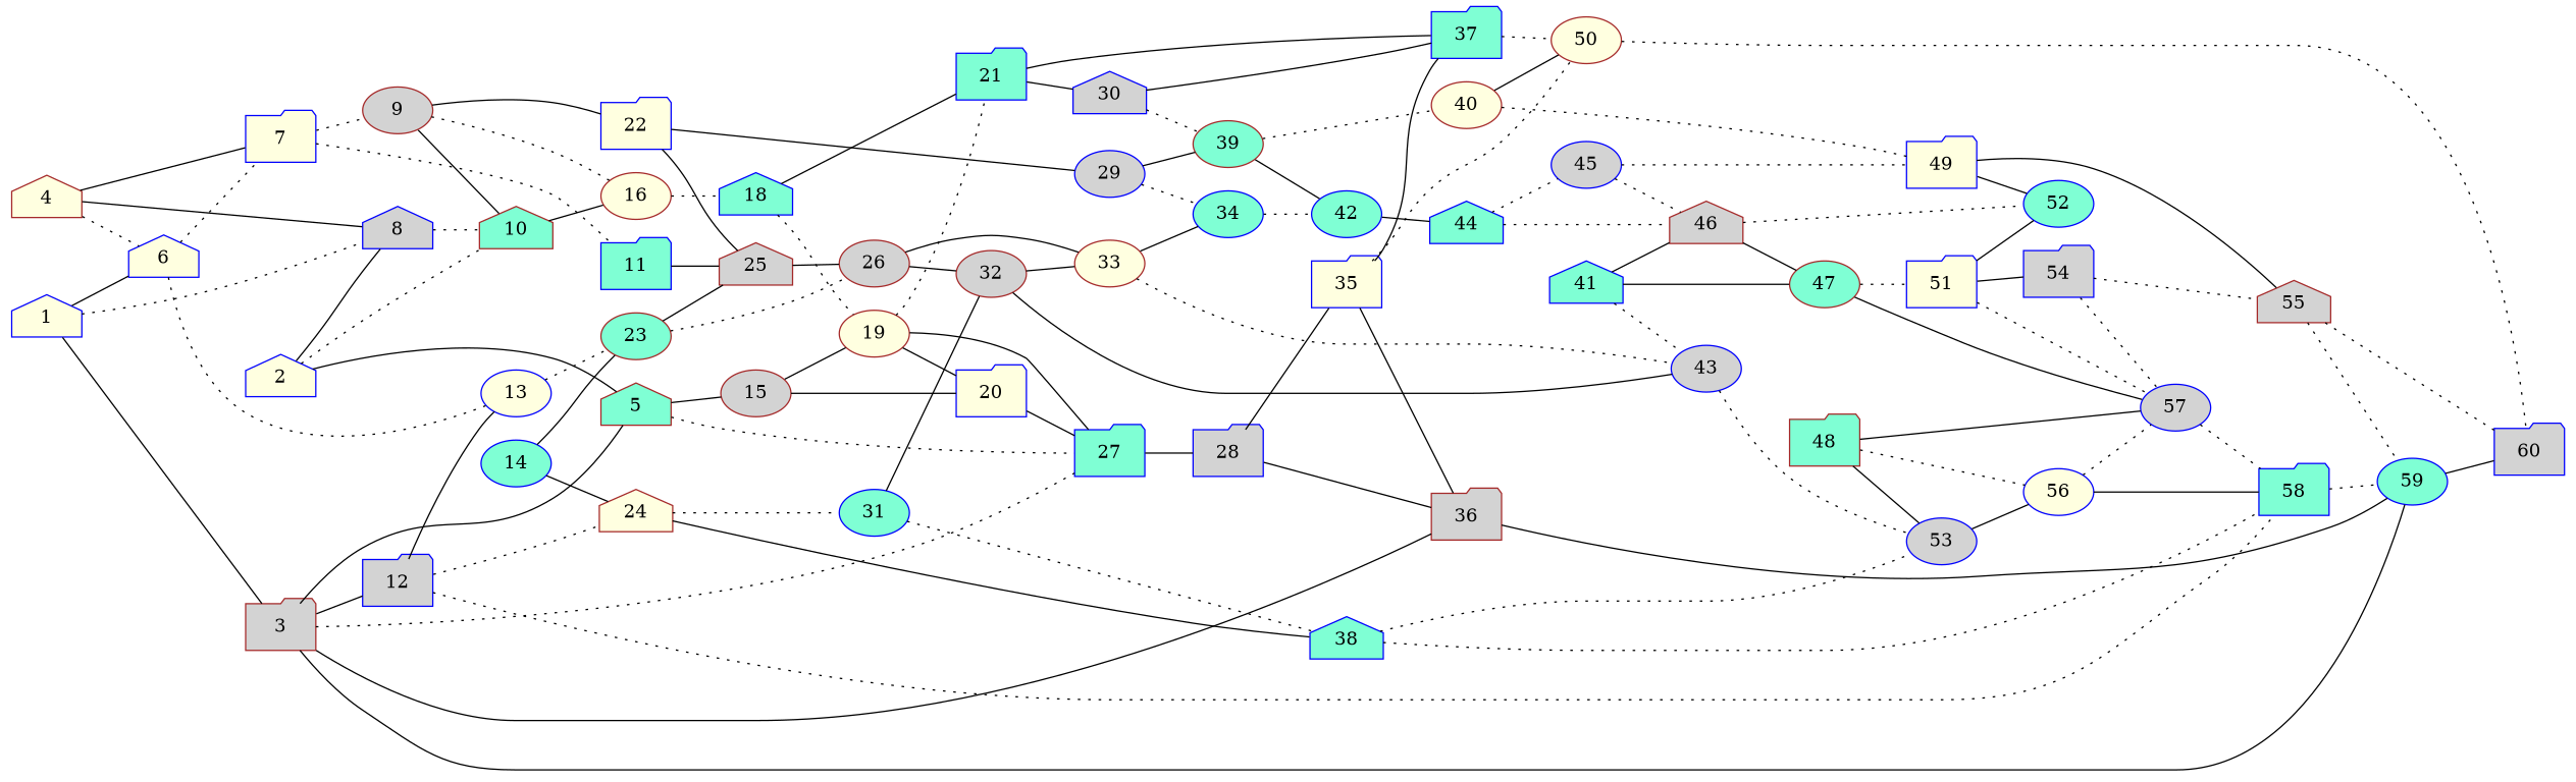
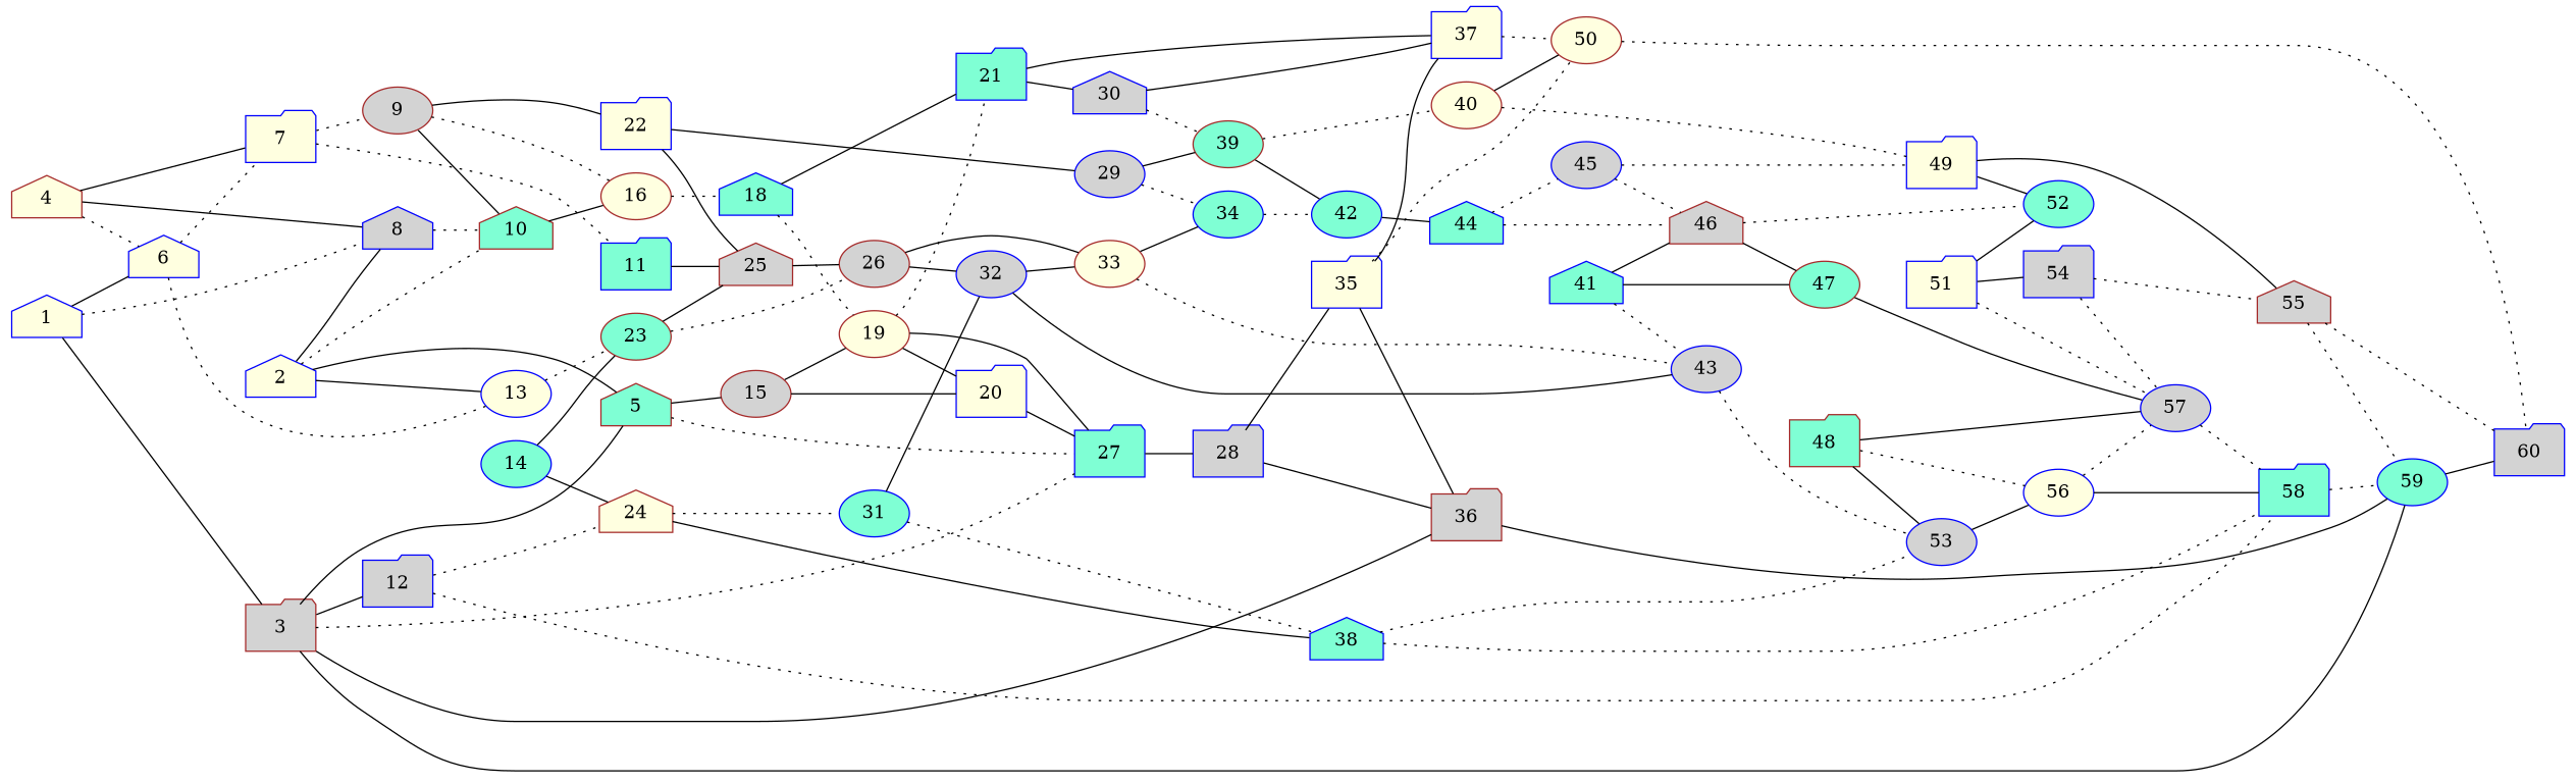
  graph {
    rankdir=LR
    node [color=blue fillcolor=aquamarine shape=ellipse style=filled]
    edge [style=solid weight=1.0]
    1 [fillcolor=lightyellow shape=house]
    3 [color=brown fillcolor=lightgrey shape=folder]
    6 [fillcolor=lightyellow shape=house]
    8 [fillcolor=lightgrey shape=house]
    5 [color=brown shape=house]
    12 [fillcolor=lightgrey shape=folder]
    27 [shape=folder]
    36 [color=brown fillcolor=lightgrey shape=folder]
    59
    7 [fillcolor=lightyellow shape=folder]
    13 [fillcolor=lightyellow]
    10 [color=brown shape=house]
    2 [fillcolor=lightyellow shape=house]
    15 [color=brown fillcolor=lightgrey]
    16 [color=brown fillcolor=lightyellow]
    24 [color=brown fillcolor=lightyellow shape=house]
    58 [shape=folder]
    28 [fillcolor=lightgrey shape=folder]
    60 [fillcolor=lightgrey shape=folder]
    4 [color=brown fillcolor=lightyellow shape=house]
    9 [color=brown fillcolor=lightgrey]
    11 [shape=folder]
    19 [color=brown fillcolor=lightyellow]
    20 [fillcolor=lightyellow shape=folder]
    23 [color=brown]
    22 [fillcolor=lightyellow shape=folder]
    25 [color=brown fillcolor=lightgrey shape=house]
    18 [shape=house]
    29 [fillcolor=lightgrey]
    26 [color=brown fillcolor=lightgrey]
    31
    38 [shape=house]
    14
    21 [shape=folder]
    34
    39 [color=brown]
    30 [fillcolor=lightgrey shape=house]
-   37 [shape=folder]
+   37 [fillcolor=lightyellow shape=folder]
    50 [color=brown fillcolor=lightyellow]
-   32 [color=brown fillcolor=lightgrey]
+   32 [fillcolor=lightgrey]
    33 [color=brown fillcolor=lightyellow]
    53 [fillcolor=lightgrey]
    43 [fillcolor=lightgrey]
    35 [fillcolor=lightyellow shape=folder]
    42
    40 [color=brown fillcolor=lightyellow]
    44 [shape=house]
    56 [fillcolor=lightyellow]
    49 [fillcolor=lightyellow shape=folder]
    52
    55 [color=brown fillcolor=lightgrey shape=house]
    41 [shape=house]
    46 [color=brown fillcolor=lightgrey shape=house]
    47 [color=brown]
    51 [fillcolor=lightyellow shape=folder]
    57 [fillcolor=lightgrey]
    45 [fillcolor=lightgrey]
    54 [fillcolor=lightgrey shape=folder]
    48 [color=brown shape=folder]
    1 -- 3
    1 -- 6
    1 -- 8 [style=dotted]
    3 -- 5
    3 -- 12
    3 -- 27 [style=dotted]
    3 -- 36
    3 -- 59
    6 -- 7 [style=dotted]
    6 -- 13 [style=dotted]
    8 -- 10 [style=dotted]
    5 -- 27 [style=dotted]
    5 -- 15 [weight=2.0]
-   12 -- 13 [weight=2.0]
+   2 -- 13 [weight=2.0]
    12 -- 24 [style=dotted]
    12 -- 58 [style=dotted]
    27 -- 28
    36 -- 59
    59 -- 60 [weight=2.0]
    7 -- 9 [style=dotted]
    7 -- 11 [style=dotted]
    13 -- 23 [style=dotted]
    10 -- 16
    2 -- 8
    2 -- 5
    2 -- 10 [style=dotted]
    15 -- 19
    15 -- 20
    16 -- 18 [style=dotted]
    24 -- 31 [style=dotted]
    24 -- 38
    58 -- 59 [style=dotted]
    28 -- 36
    28 -- 35
    4 -- 6 [style=dotted]
    4 -- 8
    4 -- 7
    9 -- 10
    9 -- 16 [style=dotted]
    9 -- 22
    11 -- 25 [weight=2.0]
    19 -- 27 [weight=2.0]
    19 -- 20
    19 -- 21 [style=dotted]
    20 -- 27
    23 -- 25
    23 -- 26 [style=dotted]
    22 -- 25 [weight=2.0]
    22 -- 29
    25 -- 26
    18 -- 19 [style=dotted]
    18 -- 21
    29 -- 34 [style=dotted weight=2.0]
    29 -- 39
    26 -- 32
    26 -- 33
    31 -- 38 [style=dotted]
    31 -- 32 [weight=2.0]
    38 -- 58 [style=dotted]
    38 -- 53 [style=dotted]
    14 -- 24 [weight=2.0]
    14 -- 23
    21 -- 30
    21 -- 37
    34 -- 42 [style=dotted weight=2.0]
    39 -- 42
    39 -- 40 [style=dotted]
    30 -- 39 [style=dotted]
    30 -- 37
    37 -- 50 [style=dotted weight=3.0]
    50 -- 60 [style=dotted]
    32 -- 33
    32 -- 43
    33 -- 34
    33 -- 43 [style=dotted]
    53 -- 56
    43 -- 53 [style=dotted]
    35 -- 36
    35 -- 37
    35 -- 50 [style=dotted]
    42 -- 44 [weight=2.0]
    40 -- 50
    40 -- 49 [style=dotted]
    44 -- 46 [style=dotted]
    44 -- 45 [style=dotted weight=2.0]
    56 -- 58
    56 -- 57 [style=dotted]
    49 -- 52 [weight=2.0]
    49 -- 55
    55 -- 59 [style=dotted]
    55 -- 60 [style=dotted]
    41 -- 43 [style=dotted]
    41 -- 46
    41 -- 47
    46 -- 52 [style=dotted]
    46 -- 47
-   47 -- 51 [style=dotted]
    47 -- 57
    51 -- 52
    51 -- 57 [style=dotted]
    51 -- 54
    57 -- 58 [style=dotted]
    45 -- 49 [style=dotted]
    45 -- 46 [style=dotted]
    54 -- 55 [style=dotted]
    54 -- 57 [style=dotted]
    48 -- 53
    48 -- 56 [style=dotted]
    48 -- 57
  }
